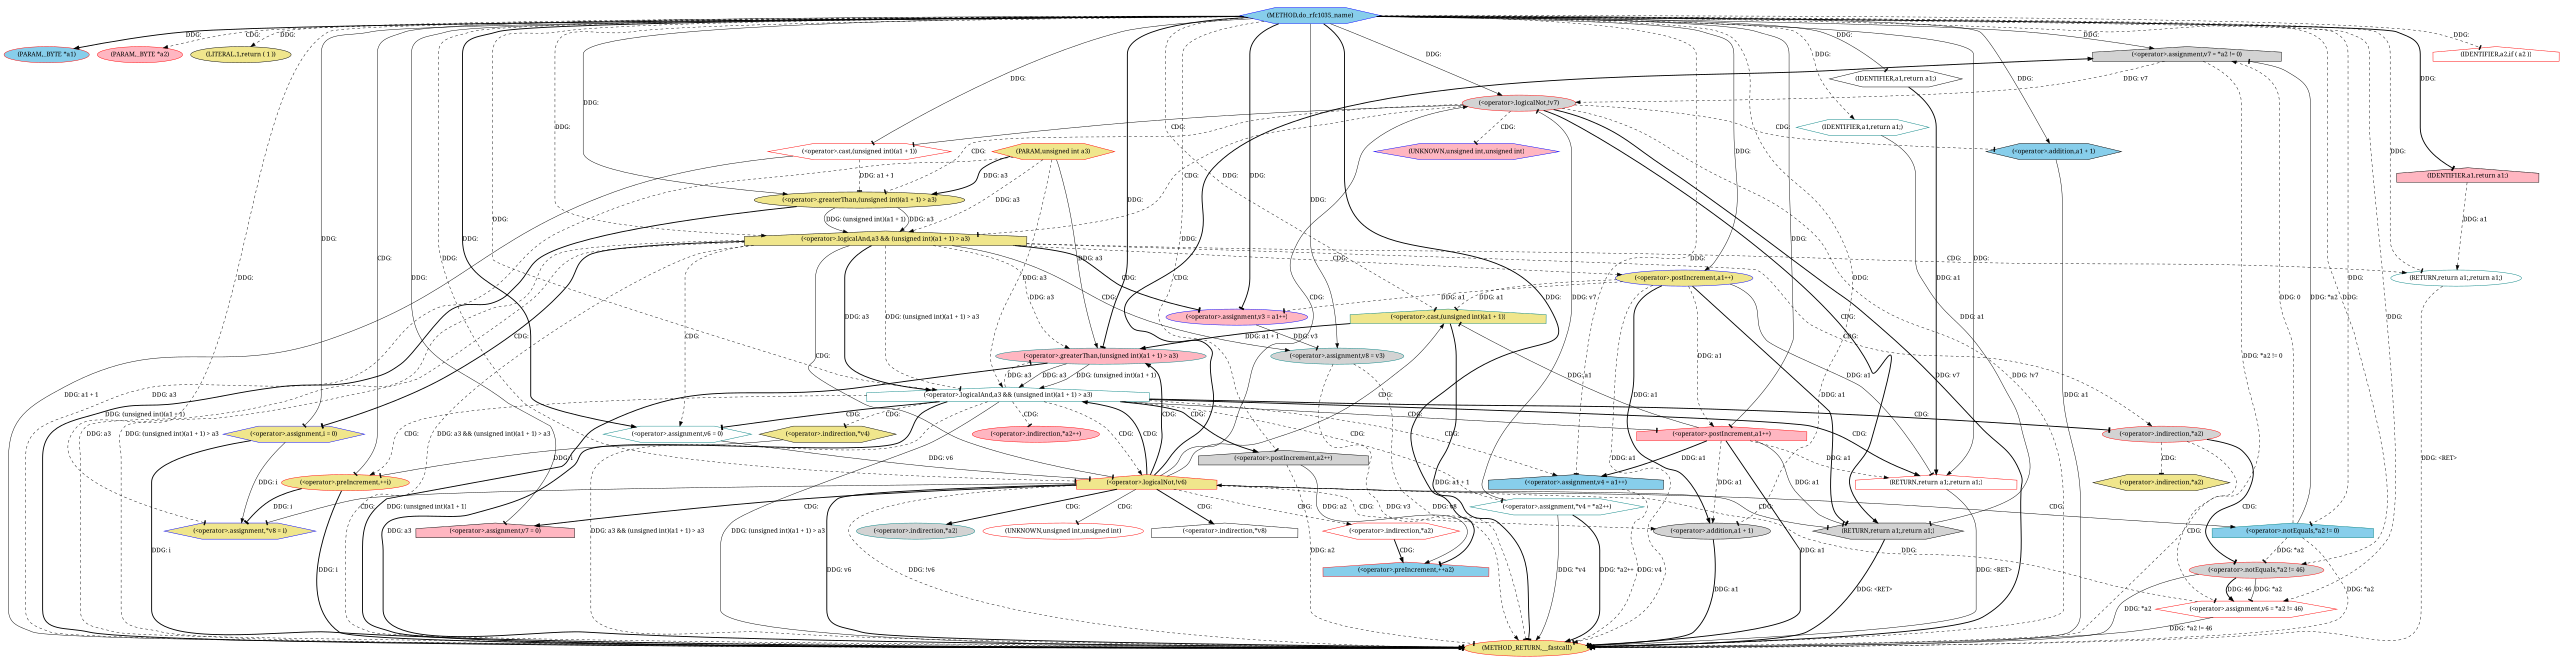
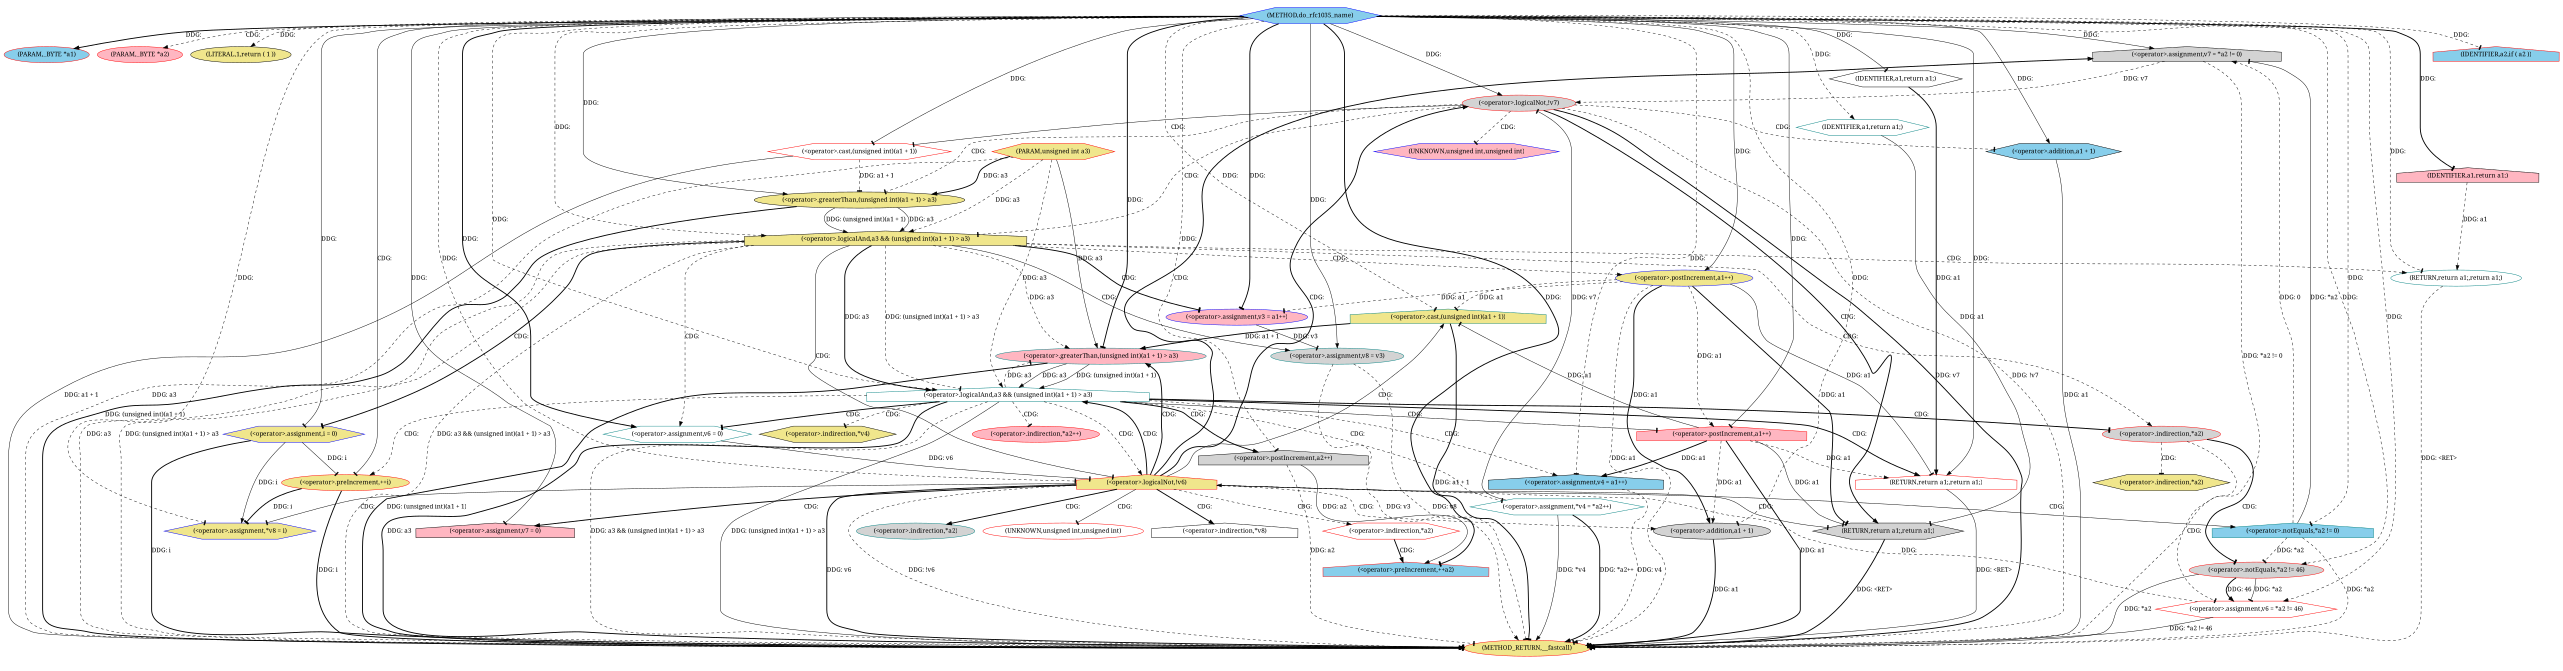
  digraph {
    fontname="Noto Serif"
    node [color=red fillcolor=khaki fontname="Noto Serif" shape=ellipse style=filled]
    edge [arrowhead=normal fontname="Noto Serif" style=dashed]
    n1 [color=blue fillcolor=skyblue label="(METHOD,do_rfc1035_name)" shape=hexagon]
    n2 [fillcolor=skyblue label="(PARAM,_BYTE *a1)"]
    n3 [fillcolor=lightpink label="(PARAM,_BYTE *a2)"]
    n4 [color=black label="(LITERAL,1,return ( 1 ))"]
    n5 [color=black fillcolor=lightpink label="(<operator>.assignment,v7 = 0)" shape=house]
-   n6 [fillcolor=white label="(IDENTIFIER,a2,if ( a2 ))" shape=house]
+   n6 [fillcolor=skyblue label="(IDENTIFIER,a2,if ( a2 ))" shape=house]
    n7 [color=black fillcolor=lightgrey label="(<operator>.assignment,v7 = *a2 != 0)" shape=house]
    n8 [color=teal fillcolor=skyblue label="(<operator>.notEquals,*a2 != 0)" shape=house]
    n9 [fillcolor=lightgrey label="(<operator>.logicalNot,!v7)"]
    n10 [color=black label="(<operator>.logicalAnd,a3 && (unsigned int)(a1 + 1) > a3)" shape=house]
    n11 [color=black label="(<operator>.greaterThan,(unsigned int)(a1 + 1) > a3)"]
    n12 [fillcolor=white label="(<operator>.cast,(unsigned int)(a1 + 1))" shape=hexagon]
    n13 [color=black fillcolor=skyblue label="(<operator>.addition,a1 + 1)" shape=hexagon]
    n14 [color=teal fillcolor=white label="(RETURN,return a1;,return a1;)"]
    n15 [color=black fillcolor=lightpink label="(IDENTIFIER,a1,return a1;)" shape=house]
    n16 [color=blue fillcolor=lightpink label="(<operator>.assignment,v3 = a1++)"]
    n17 [color=blue label="(<operator>.postIncrement,a1++)"]
    n18 [color=teal fillcolor=lightgrey label="(<operator>.assignment,v8 = v3)"]
    n19 [color=blue label="(<operator>.assignment,i = 0)" shape=hexagon]
    n20 [label="(<operator>.preIncrement,++i)"]
    n21 [color=teal fillcolor=white label="(<operator>.assignment,v6 = 0)" shape=hexagon]
    n22 [fillcolor=white label="(<operator>.assignment,v6 = *a2 != 46)" shape=hexagon]
    n23 [fillcolor=lightgrey label="(<operator>.notEquals,*a2 != 46)"]
    n24 [label="(<operator>.logicalNot,!v6)" shape=house]
    n25 [color=teal fillcolor=white label="(<operator>.logicalAnd,a3 && (unsigned int)(a1 + 1) > a3)" shape=house]
    n26 [color=teal fillcolor=lightpink label="(<operator>.greaterThan,(unsigned int)(a1 + 1) > a3)"]
    n27 [color=teal label="(<operator>.cast,(unsigned int)(a1 + 1))" shape=house]
    n28 [color=black fillcolor=lightgrey label="(<operator>.addition,a1 + 1)"]
    n29 [fillcolor=white label="(RETURN,return a1;,return a1;)" shape=house]
    n30 [color=black fillcolor=white label="(IDENTIFIER,a1,return a1;)" shape=hexagon]
    n31 [color=black fillcolor=skyblue label="(<operator>.assignment,v4 = a1++)" shape=house]
    n32 [fillcolor=lightpink label="(<operator>.postIncrement,a1++)" shape=house]
    n33 [color=black fillcolor=lightgrey label="(<operator>.postIncrement,a2++)" shape=house]
    n34 [color=blue label="(<operator>.assignment,*v8 = i)" shape=hexagon]
    n35 [fillcolor=skyblue label="(<operator>.preIncrement,++a2)" shape=house]
    n36 [color=teal fillcolor=white label="(IDENTIFIER,a1,return a1;)" shape=hexagon]
    n37 [label="(PARAM,unsigned int a3)" shape=hexagon]
    n38 [label="(METHOD_RETURN,__fastcall)"]
    n39 [color=black fillcolor=lightgrey label="(RETURN,return a1;,return a1;)" shape=hexagon]
    n40 [color=blue fillcolor=lightpink label="(UNKNOWN,unsigned int,unsigned int)" shape=hexagon]
    n41 [fillcolor=lightgrey label="(<operator>.indirection,*a2)"]
    n42 [color=teal fillcolor=lightgrey label="(<operator>.indirection,*a2)"]
    n43 [fillcolor=white label="(UNKNOWN,unsigned int,unsigned int)"]
    n44 [color=black fillcolor=white label="(<operator>.indirection,*v8)" shape=house]
    n45 [fillcolor=white label="(<operator>.indirection,*a2)" shape=hexagon]
    n46 [color=teal fillcolor=white label="(<operator>.assignment,*v4 = *a2++)" shape=hexagon]
    n47 [color=black label="(<operator>.indirection,*v4)" shape=hexagon]
    n48 [fillcolor=lightpink label="(<operator>.indirection,*a2++)"]
    n49 [color=black label="(<operator>.indirection,*a2)" shape=hexagon]
    n1 -> n2 [label="DDG: " style=bold]
    n1 -> n3 [label="CDG: "]
    n1 -> n4 [label="DDG: "]
    n1 -> n5 [arrowhead=tee label="DDG: " style=solid]
    n1 -> n6 [arrowhead=tee label="DDG: "]
    n1 -> n7 [label="DDG: " style=solid]
    n1 -> n8 [arrowhead=tee label="DDG: "]
    n1 -> n9 [label="DDG: " style=solid]
    n1 -> n10 [label="DDG: "]
    n1 -> n11 [label="DDG: " style=solid]
    n1 -> n12 [arrowhead=tee label="DDG: " style=solid]
    n1 -> n13 [label="DDG: " style=solid]
    n1 -> n14 [arrowhead=tee label="DDG: "]
    n1 -> n15 [arrowhead=tee label="DDG: " style=bold]
    n1 -> n16 [arrowhead=tee label="DDG: " style=bold]
    n1 -> n17 [label="DDG: " style=solid]
    n1 -> n18 [label="DDG: " style=solid]
    n1 -> n19 [arrowhead=tee label="DDG: " style=solid]
    n1 -> n20 [arrowhead=tee label="CDG: " style=solid]
    n1 -> n21 [label="DDG: " style=bold]
    n1 -> n22 [label="DDG: "]
    n1 -> n23 [label="DDG: "]
    n1 -> n24 [arrowhead=tee label="DDG: "]
    n1 -> n25 [label="DDG: "]
    n1 -> n26 [arrowhead=tee label="DDG: " style=bold]
    n1 -> n27 [arrowhead=tee label="DDG: "]
    n1 -> n28 [arrowhead=tee label="DDG: "]
    n1 -> n29 [label="DDG: " style=solid]
    n1 -> n30 [arrowhead=tee label="DDG: " style=solid]
    n1 -> n31 [arrowhead=tee label="DDG: "]
    n1 -> n32 [arrowhead=tee label="DDG: " style=solid]
    n1 -> n33 [arrowhead=tee label="DDG: "]
    n1 -> n34 [arrowhead=tee label="DDG: "]
    n1 -> n35 [arrowhead=tee label="DDG: " style=bold]
    n1 -> n36 [label="DDG: "]
    n7 -> n9 [label="DDG: v7"]
    n7 -> n38 [label="DDG: *a2 != 0"]
    n8 -> n7 [arrowhead=tee label="DDG: *a2" style=solid]
    n8 -> n7 [label="DDG: 0"]
    n8 -> n23 [arrowhead=tee label="DDG: *a2"]
    n8 -> n38 [label="DDG: *a2"]
    n9 -> n10 [arrowhead=tee label="CDG: "]
    n9 -> n11 [arrowhead=tee label="CDG: "]
    n9 -> n12 [arrowhead=tee label="CDG: " style=solid]
    n9 -> n13 [arrowhead=tee label="CDG: "]
    n9 -> n38 [label="DDG: v7" style=bold]
    n9 -> n38 [arrowhead=tee label="DDG: !v7"]
    n9 -> n39 [label="CDG: " style=bold]
    n9 -> n40 [arrowhead=tee label="CDG: "]
    n10 -> n14 [label="CDG: "]
    n10 -> n16 [arrowhead=tee label="CDG: " style=bold]
    n10 -> n17 [label="CDG: "]
    n10 -> n18 [label="CDG: " style=solid]
    n10 -> n19 [arrowhead=tee label="CDG: " style=bold]
    n10 -> n21 [label="CDG: "]
    n10 -> n24 [arrowhead=tee label="CDG: " style=solid]
    n10 -> n25 [label="DDG: a3" style=bold]
    n10 -> n25 [arrowhead=tee label="DDG: (unsigned int)(a1 + 1) > a3"]
    n10 -> n26 [label="DDG: a3"]
    n10 -> n38 [label="DDG: a3"]
    n10 -> n38 [label="DDG: (unsigned int)(a1 + 1) > a3"]
    n10 -> n38 [label="DDG: a3 && (unsigned int)(a1 + 1) > a3"]
    n10 -> n41 [label="CDG: "]
    n11 -> n10 [label="DDG: a3" style=solid]
    n11 -> n10 [label="DDG: (unsigned int)(a1 + 1)" style=solid]
    n11 -> n38 [label="DDG: (unsigned int)(a1 + 1)" style=bold]
    n12 -> n11 [arrowhead=tee label="DDG: a1 + 1"]
    n12 -> n38 [label="DDG: a1 + 1" style=solid]
    n13 -> n38 [label="DDG: a1" style=solid]
    n14 -> n38 [arrowhead=tee label="DDG: <RET>"]
    n15 -> n14 [label="DDG: a1"]
    n16 -> n18 [arrowhead=tee label="DDG: v3" style=solid]
    n17 -> n16 [arrowhead=tee label="DDG: a1"]
    n17 -> n27 [arrowhead=tee label="DDG: a1"]
    n17 -> n28 [label="DDG: a1" style=bold]
    n17 -> n29 [arrowhead=tee label="DDG: a1" style=solid]
    n17 -> n32 [label="DDG: a1"]
    n17 -> n38 [label="DDG: a1"]
    n17 -> n39 [arrowhead=tee label="DDG: a1" style=bold]
    n18 -> n38 [label="DDG: v3"]
    n18 -> n38 [arrowhead=tee label="DDG: v8"]
-   n47 -> n20 [arrowhead=tee label="DDG: i" style=solid]
+   n19 -> n20 [arrowhead=tee label="DDG: i" style=solid]
    n19 -> n34 [label="DDG: i" style=solid]
    n19 -> n38 [label="DDG: i" style=bold]
    n20 -> n34 [arrowhead=tee label="DDG: i" style=bold]
    n20 -> n38 [label="DDG: i" style=bold]
    n21 -> n24 [arrowhead=tee label="DDG: v6" style=solid]
    n22 -> n24 [label="DDG: "]
    n22 -> n38 [arrowhead=tee label="DDG: *a2 != 46" style=solid]
    n23 -> n22 [arrowhead=tee label="DDG: *a2" style=solid]
    n23 -> n22 [label="DDG: 46" style=bold]
    n23 -> n38 [arrowhead=tee label="DDG: *a2" style=solid]
    n24 -> n5 [label="CDG: " style=bold]
    n24 -> n7 [label="CDG: " style=bold]
    n24 -> n8 [label="CDG: " style=solid]
-   n24 -> n9 [label="CDG: " style=solid]
+   n24 -> n9 [label="CDG: " style=bold]
    n24 -> n25 [label="CDG: " style=bold]
    n24 -> n26 [label="CDG: " style=bold]
    n24 -> n27 [label="CDG: " style=solid]
    n24 -> n28 [label="CDG: "]
    n24 -> n34 [arrowhead=tee label="CDG: " style=solid]
    n24 -> n38 [arrowhead=tee label="DDG: v6" style=bold]
    n24 -> n38 [label="DDG: !v6"]
    n24 -> n39 [arrowhead=tee label="CDG: " style=solid]
    n24 -> n42 [label="CDG: " style=bold]
    n24 -> n43 [arrowhead=tee label="CDG: " style=solid]
    n24 -> n44 [label="CDG: " style=bold]
    n24 -> n45 [label="CDG: "]
    n25 -> n20 [label="CDG: "]
    n25 -> n21 [arrowhead=tee label="CDG: " style=bold]
    n25 -> n24 [label="CDG: "]
    n25 -> n26 [arrowhead=tee label="DDG: a3"]
    n25 -> n29 [label="CDG: " style=bold]
    n25 -> n31 [label="CDG: "]
    n25 -> n32 [arrowhead=tee label="CDG: " style=solid]
    n25 -> n33 [label="CDG: " style=bold]
    n25 -> n38 [arrowhead=tee label="DDG: (unsigned int)(a1 + 1) > a3" style=solid]
    n25 -> n38 [arrowhead=tee label="DDG: a3" style=bold]
    n25 -> n38 [label="DDG: a3 && (unsigned int)(a1 + 1) > a3"]
    n25 -> n41 [arrowhead=tee label="CDG: " style=bold]
    n25 -> n46 [arrowhead=tee label="CDG: "]
    n25 -> n47 [arrowhead=tee label="CDG: "]
    n25 -> n48 [arrowhead=tee label="CDG: "]
    n26 -> n25 [label="DDG: a3" style=solid]
    n26 -> n25 [label="DDG: (unsigned int)(a1 + 1)" style=solid]
    n26 -> n38 [arrowhead=tee label="DDG: (unsigned int)(a1 + 1)" style=bold]
    n27 -> n26 [label="DDG: a1 + 1" style=bold]
    n27 -> n38 [arrowhead=tee label="DDG: a1 + 1" style=bold]
    n28 -> n38 [arrowhead=tee label="DDG: a1" style=bold]
    n29 -> n38 [label="DDG: <RET>" style=solid]
    n30 -> n29 [label="DDG: a1" style=bold]
    n31 -> n38 [arrowhead=tee label="DDG: v4"]
    n32 -> n27 [arrowhead=tee label="DDG: a1" style=solid]
    n32 -> n28 [label="DDG: a1"]
    n32 -> n29 [label="DDG: a1"]
    n32 -> n31 [label="DDG: a1" style=bold]
    n32 -> n38 [label="DDG: a1" style=bold]
    n32 -> n39 [arrowhead=tee label="DDG: a1" style=solid]
    n33 -> n35 [label="DDG: a2" style=solid]
    n33 -> n38 [arrowhead=tee label="DDG: a2"]
    n36 -> n39 [arrowhead=tee label="DDG: a1" style=solid]
    n37 -> n10 [label="DDG: a3"]
    n37 -> n11 [label="DDG: a3" style=bold]
    n37 -> n25 [label="DDG: a3"]
    n37 -> n26 [label="DDG: a3" style=solid]
    n37 -> n38 [label="DDG: a3"]
    n39 -> n38 [label="DDG: <RET>" style=bold]
    n41 -> n22 [arrowhead=tee label="CDG: "]
    n41 -> n23 [arrowhead=tee label="CDG: " style=bold]
    n41 -> n49 [arrowhead=tee label="CDG: "]
    n45 -> n35 [label="CDG: " style=bold]
    n46 -> n9 [arrowhead=tee label="DDG: v7" style=solid]
    n46 -> n38 [label="DDG: *v4" style=solid]
    n46 -> n38 [label="DDG: *a2++" style=bold]
  }
